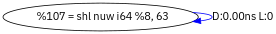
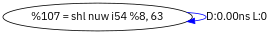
  digraph {
    fontname="IBM Plex Sans"
-   n1 [label="  %107 = shl nuw i64 %8, 63" fontname="IBM Plex Sans"]
+   n1 [label="%107 = shl nuw i54 %8, 63" fontname="IBM Plex Sans"]
    n1 -> n1 [color=blue label="D:0.00ns L:0" fontname="IBM Plex Sans"]
  }
